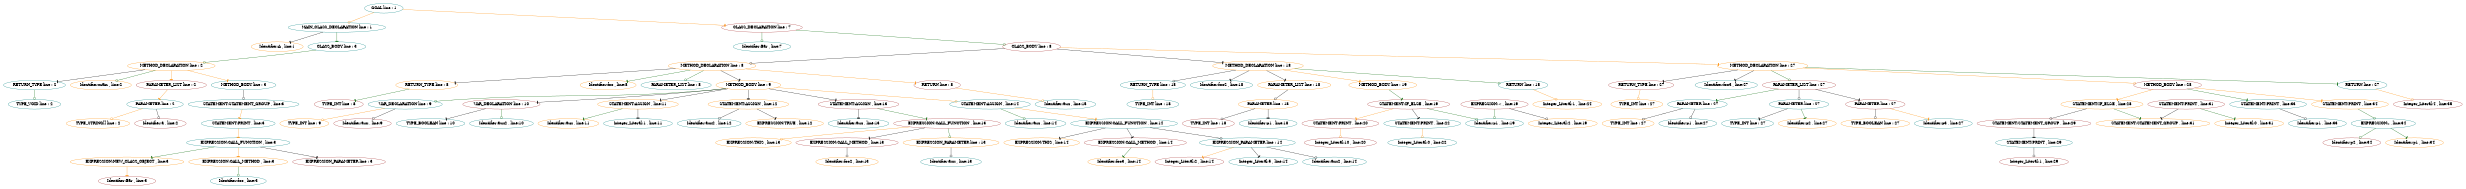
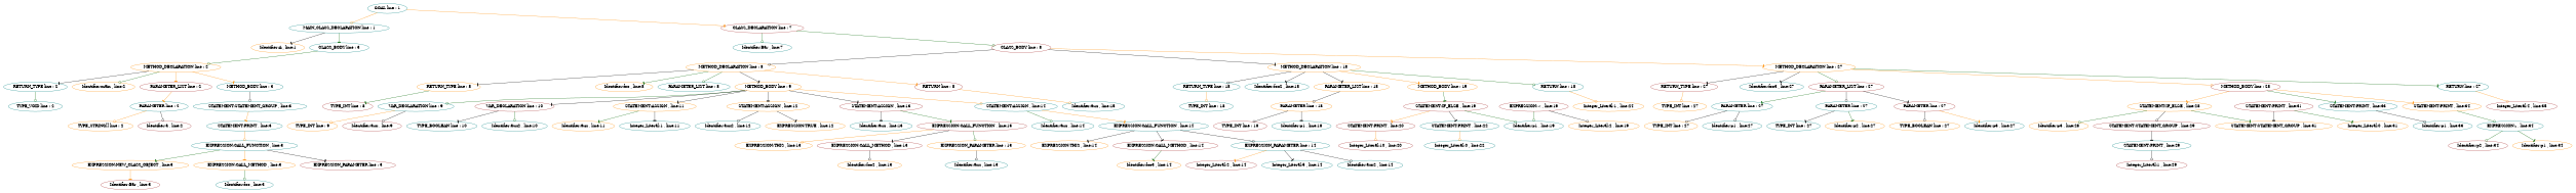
  digraph {
    node [color=teal]
    edge [arrowhead=tee color=black]
    n1 [label="GOAL line : 1"]
    n2 [label="MAIN_CLASS_DECLARATION line : 1"]
    n3 [color=brown label="CLASS_DECLARATION line : 7"]
    n4 [color=darkorange label="Identifier:A , line:1"]
    n5 [label="CLASS_BODY line : 3"]
    n6 [label="Identifier:Bar , line:7"]
    n7 [color=brown label="CLASS_BODY line : 8"]
    n8 [color=darkorange label="METHOD_DECLARATION line : 2"]
    n9 [label="RETURN_TYPE line : 2"]
    n10 [color=darkorange label="Identifier:main , line:2"]
    n11 [color=brown label="PARAMETER_LIST line : 2"]
    n12 [label="METHOD_BODY line : 3"]
    n13 [label="TYPE_VOID line : 2"]
    n14 [label="PARAMETER line : 2"]
    n15 [label="STATEMENT:STATEMENT_GROUP , line:3"]
    n16 [color=darkorange label="TYPE_STRING[] line : 2"]
    n17 [color=brown label="Identifier:a , line:2"]
    n18 [label="STATEMENT:PRINT , line:3"]
    n19 [label="EXPRESSION:CALL_FUNCTION , line:3"]
    n20 [color=darkorange label="EXPRESSION:NEW_CLASS_OBJECT , line:3"]
    n21 [color=darkorange label="EXPRESSION:CALL_METHOD , line:3"]
    n22 [color=brown label="EXPRESSION_PARAMETER line : 3"]
    n23 [color=brown label="Identifier:Bar , line:3"]
    n24 [label="Identifier:foo , line:3"]
    n25 [color=darkorange label="METHOD_DECLARATION line : 8"]
    n26 [color=darkorange label="METHOD_DECLARATION line : 18"]
    n27 [color=darkorange label="METHOD_DECLARATION line : 27"]
    n28 [color=darkorange label="RETURN_TYPE line : 8"]
    n29 [color=darkorange label="Identifier:foo , line:8"]
    n30 [label="PARAMETER_LIST line : 8"]
    n31 [color=darkorange label="METHOD_BODY line : 9"]
    n32 [color=brown label="RETURN line : 8"]
    n33 [label="RETURN_TYPE line : 18"]
    n34 [label="Identifier:foo2 , line:18"]
    n35 [color=darkorange label="PARAMETER_LIST line : 18"]
    n36 [color=darkorange label="METHOD_BODY line : 19"]
    n37 [label="RETURN line : 18"]
    n38 [color=brown label="RETURN_TYPE line : 27"]
    n39 [label="Identifier:foo3 , line:27"]
    n40 [color=brown label="PARAMETER_LIST line : 27"]
    n41 [color=brown label="METHOD_BODY line : 28"]
    n42 [label="RETURN line : 27"]
    n43 [color=brown label="TYPE_INT line : 8"]
    n44 [label="VAR_DECLARATION line : 9"]
    n45 [color=brown label="VAR_DECLARATION line : 10"]
    n46 [color=darkorange label="STATEMENT:ASSIGN , line:11"]
    n47 [color=darkorange label="STATEMENT:ASSIGN , line:12"]
    n48 [color=brown label="STATEMENT:ASSIGN , line:13"]
    n49 [label="STATEMENT:ASSIGN , line:14"]
    n50 [label="Identifier:aux , line:15"]
    n51 [color=darkorange label="TYPE_INT line : 9"]
    n52 [color=brown label="Identifier:aux , line:9"]
    n53 [label="TYPE_BOOLEAN line : 10"]
    n54 [label="Identifier:aux2 , line:10"]
    n55 [color=darkorange label="Identifier:aux , line:11"]
    n56 [label="Integer_Literal:1 , line:11"]
    n57 [label="Identifier:aux2 , line:12"]
    n58 [color=darkorange label="EXPRESSION:TRUE , line:12"]
    n59 [label="Identifier:aux , line:13"]
    n60 [color=brown label="EXPRESSION:CALL_FUNCTION , line:13"]
    n61 [label="Identifier:aux , line:14"]
    n62 [label="EXPRESSION:CALL_FUNCTION , line:14"]
    n63 [color=darkorange label="EXPRESSION:THIS , line:13"]
    n64 [color=brown label="EXPRESSION:CALL_METHOD , line:13"]
    n65 [color=darkorange label="EXPRESSION_PARAMETER line : 13"]
    n66 [color=darkorange label="Identifier:foo2 , line:13"]
    n67 [label="Identifier:aux , line:13"]
    n68 [color=darkorange label="EXPRESSION:THIS , line:14"]
    n69 [color=brown label="EXPRESSION:CALL_METHOD , line:14"]
    n70 [label="EXPRESSION_PARAMETER line : 14"]
    n71 [color=darkorange label="Identifier:foo3 , line:14"]
    n72 [color=brown label="Integer_Literal:2 , line:14"]
    n73 [label="Integer_Literal:5 , line:14"]
    n74 [label="Identifier:aux2 , line:14"]
    n75 [label="TYPE_INT line : 18"]
    n76 [color=darkorange label="PARAMETER line : 18"]
    n77 [color=brown label="STATEMENT:IF_ELSE , line:19"]
    n78 [color=darkorange label="Integer_Literal:1 , line:24"]
    n79 [color=brown label="TYPE_INT line : 18"]
    n80 [label="Identifier:p1 , line:18"]
    n81 [color=brown label="STATEMENT:PRINT , line:20"]
    n82 [label="STATEMENT:PRINT , line:22"]
    n83 [label="Identifier:p1 , line:19"]
    n84 [color=brown label="EXPRESSION:< , line:19"]
    n85 [color=darkorange label="Integer_Literal:2 , line:19"]
    n86 [color=brown label="Integer_Literal:10 , line:20"]
    n87 [label="Integer_Literal:0 , line:22"]
    n88 [color=darkorange label="TYPE_INT line : 27"]
    n89 [label="PARAMETER line : 27"]
    n90 [label="PARAMETER line : 27"]
    n91 [color=brown label="PARAMETER line : 27"]
    n92 [color=darkorange label="STATEMENT:IF_ELSE , line:28"]
    n93 [label="STATEMENT:PRINT , line:33"]
    n94 [color=darkorange label="STATEMENT:PRINT , line:34"]
    n95 [color=brown label="Integer_Literal:4 , line:35"]
    n96 [color=darkorange label="TYPE_INT line : 27"]
    n97 [label="Identifier:p1 , line:27"]
    n98 [label="TYPE_INT line : 27"]
    n99 [color=darkorange label="Identifier:p2 , line:27"]
    n100 [color=darkorange label="TYPE_BOOLEAN line : 27"]
    n101 [label="Identifier:p3 , line:27"]
+   n102 [color=darkorange label="Identifier:p3 , line:28"]
    n103 [color=brown label="STATEMENT:STATEMENT_GROUP , line:29"]
    n104 [color=darkorange label="STATEMENT:STATEMENT_GROUP , line:31"]
    n105 [label="Identifier:p1 , line:33"]
    n106 [label="EXPRESSION:- , line:34"]
    n107 [label="STATEMENT:PRINT , line:29"]
    n108 [color=brown label="Integer_Literal:1 , line:29"]
    n109 [color=brown label="STATEMENT:PRINT , line:31"]
    n110 [color=darkorange label="Integer_Literal:0 , line:31"]
    n111 [color=brown label="Identifier:p2 , line:34"]
    n112 [color=darkorange label="Identifier:p1 , line:34"]
    n1 -> n2 [arrowhead=odot color=darkorange]
    n1 -> n3 [color=darkorange]
    n2 -> n4
    n2 -> n5 [color=darkgreen]
    n3 -> n6 [arrowhead=odot color=darkgreen]
    n3 -> n7 [arrowhead=odot color=darkgreen]
    n5 -> n8 [arrowhead=odot color=darkgreen]
    n7 -> n25 [arrowhead=odot]
    n7 -> n26
    n7 -> n27 [color=darkorange]
    n8 -> n9
    n8 -> n10 [arrowhead=odot color=darkgreen]
    n8 -> n11 [color=darkorange]
    n8 -> n12 [color=darkorange]
    n9 -> n13 [arrowhead=odot color=darkgreen]
    n11 -> n14 [color=darkorange]
    n12 -> n15 [arrowhead=odot]
    n14 -> n16 [arrowhead=odot color=darkorange]
    n14 -> n17 [arrowhead=odot]
    n15 -> n18 [color=darkorange]
-   n18 -> n19 [color=darkorange]
+   n18 -> n19 [arrowhead=odot color=darkorange]
    n19 -> n20 [color=darkgreen]
    n19 -> n21 [color=darkorange]
    n19 -> n22
    n20 -> n23 [color=darkorange]
    n21 -> n24 [arrowhead=odot color=darkgreen]
    n25 -> n28
    n25 -> n29 [color=darkgreen]
    n25 -> n30 [arrowhead=odot color=darkgreen]
    n25 -> n31
    n25 -> n32 [color=darkorange]
    n26 -> n33 [arrowhead=odot]
    n26 -> n34
    n26 -> n35
    n26 -> n36 [color=darkorange]
    n26 -> n37 [arrowhead=odot color=darkgreen]
    n27 -> n38
    n27 -> n39
    n27 -> n40 [arrowhead=odot color=darkgreen]
    n27 -> n41 [arrowhead=odot color=darkorange]
    n27 -> n42 [color=darkgreen]
    n28 -> n43 [color=darkgreen]
    n31 -> n44 [arrowhead=odot color=darkgreen]
    n31 -> n45
    n31 -> n46
    n31 -> n47
    n31 -> n48
    n31 -> n49 [arrowhead=odot color=darkorange]
    n32 -> n50 [arrowhead=odot color=darkorange]
    n33 -> n75 [arrowhead=odot color=darkorange]
    n35 -> n76 [arrowhead=odot]
    n36 -> n77 [color=darkgreen]
    n37 -> n78 [arrowhead=odot color=darkorange]
    n38 -> n88 [arrowhead=odot color=darkorange]
    n40 -> n89 [color=darkgreen]
    n40 -> n90 [arrowhead=odot]
    n40 -> n91
    n41 -> n92 [color=darkorange]
    n41 -> n93 [color=darkgreen]
    n41 -> n94 [color=darkorange]
    n42 -> n95 [arrowhead=odot color=darkorange]
    n44 -> n51 [arrowhead=odot color=darkorange]
    n44 -> n52 [arrowhead=odot]
    n45 -> n53
    n45 -> n54 [arrowhead=odot color=darkgreen]
    n46 -> n55 [color=darkgreen]
    n46 -> n56
    n47 -> n57 [arrowhead=odot]
    n47 -> n58
    n48 -> n59
    n48 -> n60 [color=darkgreen]
    n49 -> n61 [arrowhead=odot color=darkgreen]
    n49 -> n62 [color=darkorange]
    n60 -> n63 [arrowhead=odot color=darkorange]
    n60 -> n64
    n60 -> n65 [arrowhead=odot color=darkgreen]
    n62 -> n68
    n62 -> n69
    n62 -> n70 [arrowhead=odot]
    n64 -> n66 [arrowhead=odot]
    n65 -> n67 [arrowhead=odot]
    n69 -> n71 [color=darkgreen]
    n70 -> n72 [color=darkorange]
    n70 -> n73
    n70 -> n74 [arrowhead=odot]
    n76 -> n79 [arrowhead=odot]
    n76 -> n80
    n77 -> n81 [color=darkorange]
    n77 -> n82
    n77 -> n83 [arrowhead=odot color=darkgreen]
    n81 -> n86 [arrowhead=odot color=darkorange]
    n82 -> n87 [arrowhead=odot color=darkorange]
    n84 -> n83 [arrowhead=odot color=darkgreen]
    n84 -> n85 [arrowhead=odot]
    n89 -> n96 [arrowhead=odot]
    n89 -> n97 [arrowhead=odot]
    n90 -> n98
    n90 -> n99 [color=darkgreen]
    n91 -> n100 [arrowhead=odot]
    n91 -> n101 [color=darkorange]
+   n92 -> n102 [arrowhead=odot color=darkgreen]
    n92 -> n103 [arrowhead=odot]
    n92 -> n104 [color=darkgreen]
    n93 -> n105 [arrowhead=odot]
    n94 -> n106 [arrowhead=odot color=darkgreen]
    n103 -> n107
    n106 -> n111 [arrowhead=odot color=darkgreen]
    n106 -> n112 [color=darkgreen]
    n107 -> n108 [arrowhead=odot]
    n109 -> n104
    n109 -> n110 [color=darkgreen]
  }
